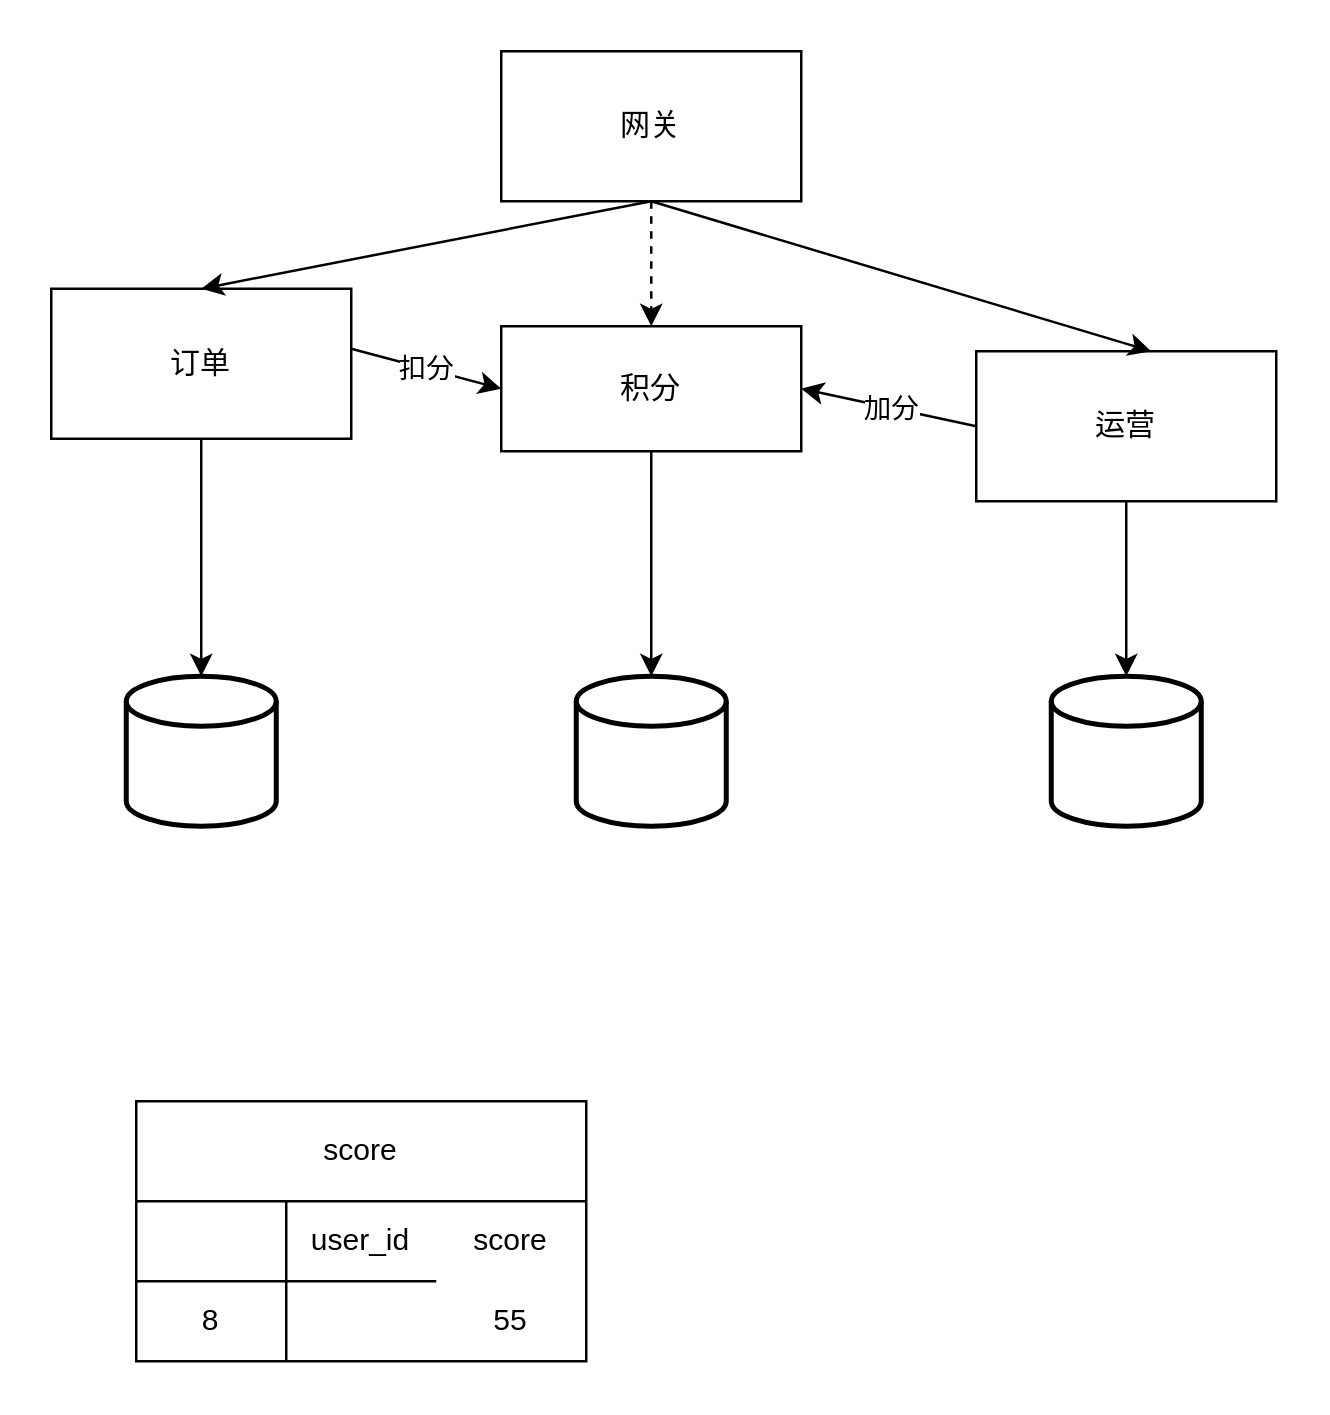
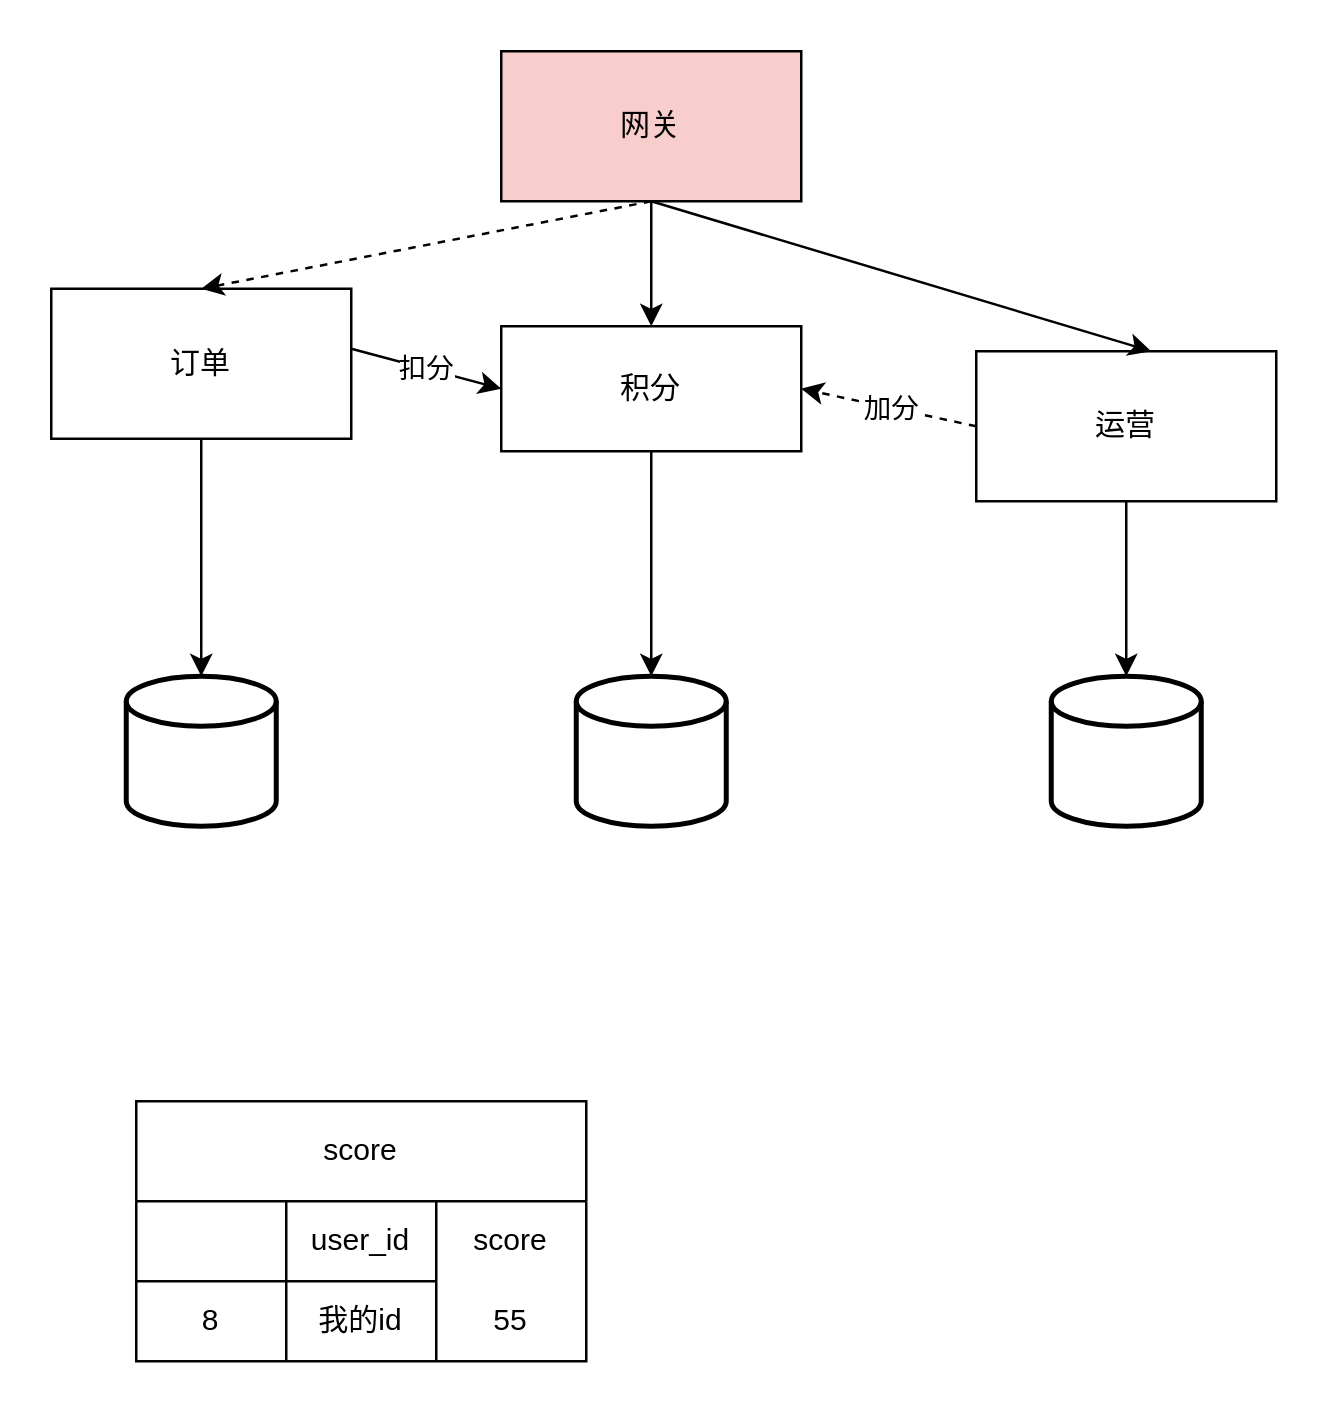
  <mxCell id="0" />
  <mxCell id="1" parent="0" />
  <mxCell id="2" value="订单" style="rounded=0;whiteSpace=wrap;html=1;" vertex="1" parent="1"><mxGeometry x="20" y="115" width="120" height="60" as="geometry" /></mxCell>
  <mxCell id="3" value="" style="strokeWidth=2;html=1;shape=mxgraph.flowchart.database;whiteSpace=wrap;" vertex="1" parent="1"><mxGeometry x="50" y="270" width="60" height="60" as="geometry" /></mxCell>
- <mxCell id="4" value="网关" style="rounded=0;whiteSpace=wrap;html=1;" vertex="1" parent="1"><mxGeometry x="200" y="20" width="120" height="60" as="geometry" /></mxCell>
+ <mxCell id="4" value="网关" style="rounded=0;whiteSpace=wrap;html=1;fillColor=#f8cecc;" vertex="1" parent="1"><mxGeometry x="200" y="20" width="120" height="60" as="geometry" /></mxCell>
  <mxCell id="5" value="积分" style="rounded=0;whiteSpace=wrap;html=1;" vertex="1" parent="1"><mxGeometry x="200" y="130" width="120" height="50" as="geometry" /></mxCell>
  <mxCell id="6" value="运营" style="rounded=0;whiteSpace=wrap;html=1;" vertex="1" parent="1"><mxGeometry x="390" y="140" width="120" height="60" as="geometry" /></mxCell>
  <mxCell id="7" value="" style="strokeWidth=2;html=1;shape=mxgraph.flowchart.database;whiteSpace=wrap;" vertex="1" parent="1"><mxGeometry x="230" y="270" width="60" height="60" as="geometry" /></mxCell>
  <mxCell id="8" value="" style="strokeWidth=2;html=1;shape=mxgraph.flowchart.database;whiteSpace=wrap;" vertex="1" parent="1"><mxGeometry x="420" y="270" width="60" height="60" as="geometry" /></mxCell>
  <mxCell id="9" value="扣分" style="endArrow=classic;html=1;entryX=0;entryY=0.5;entryDx=0;entryDy=0;exitX=1;exitY=0.4;exitDx=0;exitDy=0;exitPerimeter=0;" edge="1" parent="1" source="2" target="5"><mxGeometry width="50" height="50" relative="1" as="geometry"><mxPoint x="30" y="100" as="sourcePoint" /><mxPoint x="80" y="50" as="targetPoint" /></mxGeometry></mxCell>
- <mxCell id="10" value="" style="endArrow=classic;html=1;exitX=0;exitY=0.5;exitDx=0;exitDy=0;entryX=1;entryY=0.5;entryDx=0;entryDy=0;" edge="1" parent="1" source="6" target="5"><mxGeometry width="50" height="50" relative="1" as="geometry"><mxPoint x="330" y="270" as="sourcePoint" /><mxPoint x="380" y="220" as="targetPoint" /></mxGeometry></mxCell>
+ <mxCell id="10" value="" style="endArrow=classic;html=1;exitX=0;exitY=0.5;exitDx=0;exitDy=0;entryX=1;entryY=0.5;entryDx=0;entryDy=0;dashed=1;" edge="1" parent="1" source="6" target="5"><mxGeometry width="50" height="50" relative="1" as="geometry"><mxPoint x="330" y="270" as="sourcePoint" /><mxPoint x="380" y="220" as="targetPoint" /></mxGeometry></mxCell>
  <mxCell id="11" value="加分" style="edgeLabel;html=1;align=center;verticalAlign=middle;resizable=0;points=[];" vertex="1" connectable="0" parent="10"><mxGeometry x="-0.029" relative="1" as="geometry"><mxPoint as="offset" /></mxGeometry></mxCell>
  <mxCell id="12" value="" style="endArrow=classic;html=1;entryX=0.5;entryY=0;entryDx=0;entryDy=0;entryPerimeter=0;" edge="1" parent="1" source="2" target="3"><mxGeometry width="50" height="50" relative="1" as="geometry"><mxPoint x="-100" y="410" as="sourcePoint" /><mxPoint x="-50" y="360" as="targetPoint" /></mxGeometry></mxCell>
  <mxCell id="13" value="" style="endArrow=classic;html=1;entryX=0.5;entryY=0;entryDx=0;entryDy=0;entryPerimeter=0;exitX=0.5;exitY=1;exitDx=0;exitDy=0;" edge="1" parent="1" source="5" target="7"><mxGeometry width="50" height="50" relative="1" as="geometry"><mxPoint x="90" y="200" as="sourcePoint" /><mxPoint x="90" y="280" as="targetPoint" /></mxGeometry></mxCell>
  <mxCell id="14" value="" style="endArrow=classic;html=1;exitX=0.5;exitY=1;exitDx=0;exitDy=0;" edge="1" parent="1" source="6" target="8"><mxGeometry width="50" height="50" relative="1" as="geometry"><mxPoint x="270" y="200" as="sourcePoint" /><mxPoint x="274" y="280" as="targetPoint" /></mxGeometry></mxCell>
- <mxCell id="15" value="" style="endArrow=classic;html=1;entryX=0.5;entryY=0;entryDx=0;entryDy=0;exitX=0.5;exitY=1;exitDx=0;exitDy=0;" edge="1" parent="1" source="4" target="2"><mxGeometry width="50" height="50" relative="1" as="geometry"><mxPoint x="90" y="200" as="sourcePoint" /><mxPoint x="90" y="280" as="targetPoint" /></mxGeometry></mxCell>
- <mxCell id="16" value="" style="endArrow=classic;html=1;entryX=0.5;entryY=0;entryDx=0;entryDy=0;exitX=0.5;exitY=1;exitDx=0;exitDy=0;dashed=1;" edge="1" parent="1" source="4" target="5"><mxGeometry width="50" height="50" relative="1" as="geometry"><mxPoint x="270" y="90" as="sourcePoint" /><mxPoint x="90" y="140" as="targetPoint" /></mxGeometry></mxCell>
+ <mxCell id="15" value="" style="endArrow=classic;html=1;entryX=0.5;entryY=0;entryDx=0;entryDy=0;exitX=0.5;exitY=1;exitDx=0;exitDy=0;dashed=1;" edge="1" parent="1" source="4" target="2"><mxGeometry width="50" height="50" relative="1" as="geometry"><mxPoint x="90" y="200" as="sourcePoint" /><mxPoint x="90" y="280" as="targetPoint" /></mxGeometry></mxCell>
+ <mxCell id="16" value="" style="endArrow=classic;html=1;entryX=0.5;entryY=0;entryDx=0;entryDy=0;exitX=0.5;exitY=1;exitDx=0;exitDy=0;" edge="1" parent="1" source="4" target="5"><mxGeometry width="50" height="50" relative="1" as="geometry"><mxPoint x="270" y="90" as="sourcePoint" /><mxPoint x="90" y="140" as="targetPoint" /></mxGeometry></mxCell>
  <mxCell id="17" value="" style="endArrow=classic;html=1;entryX=0.583;entryY=0;entryDx=0;entryDy=0;entryPerimeter=0;" edge="1" parent="1" target="6"><mxGeometry width="50" height="50" relative="1" as="geometry"><mxPoint x="260" y="80" as="sourcePoint" /><mxPoint x="270" y="140" as="targetPoint" /></mxGeometry></mxCell>
  <mxCell id="18" value="score" style="shape=table;html=1;whiteSpace=wrap;startSize=40;container=1;collapsible=0;childLayout=tableLayout;" vertex="1" parent="1"><mxGeometry x="54" y="440" width="180" height="104" as="geometry" /></mxCell>
  <mxCell id="19" value="" style="shape=partialRectangle;html=1;whiteSpace=wrap;collapsible=0;dropTarget=0;pointerEvents=0;fillColor=none;top=0;left=0;bottom=0;right=0;points=[[0,0.5],[1,0.5]];portConstraint=eastwest;" vertex="1" parent="18"><mxGeometry y="40" width="180" height="32" as="geometry" /></mxCell>
  <mxCell id="20" value="user_id" style="shape=partialRectangle;html=1;whiteSpace=wrap;connectable=0;fillColor=none;top=0;left=0;bottom=0;right=0;overflow=hidden;" vertex="1" parent="19"><mxGeometry x="60" width="60" height="32" as="geometry" /></mxCell>
  <mxCell id="21" value="score" style="shape=partialRectangle;html=1;whiteSpace=wrap;connectable=0;fillColor=none;top=0;left=0;bottom=0;right=0;overflow=hidden;" vertex="1" parent="19"><mxGeometry x="120" width="60" height="32" as="geometry" /></mxCell>
  <mxCell id="22" value="" style="shape=partialRectangle;html=1;whiteSpace=wrap;collapsible=0;dropTarget=0;pointerEvents=0;fillColor=none;top=0;left=0;bottom=0;right=0;points=[[0,0.5],[1,0.5]];portConstraint=eastwest;" vertex="1" parent="18"><mxGeometry y="72" width="180" height="32" as="geometry" /></mxCell>
  <mxCell id="23" value="8" style="shape=partialRectangle;html=1;whiteSpace=wrap;connectable=0;fillColor=none;top=0;left=0;bottom=0;right=0;overflow=hidden;" vertex="1" parent="22"><mxGeometry width="60" height="32" as="geometry" /></mxCell>
+ <mxCell id="24" value="我的id" style="shape=partialRectangle;html=1;whiteSpace=wrap;connectable=0;fillColor=none;top=0;left=0;bottom=0;right=0;overflow=hidden;" vertex="1" parent="22"><mxGeometry x="60" width="60" height="32" as="geometry" /></mxCell>
  <mxCell id="25" value="55" style="shape=partialRectangle;html=1;whiteSpace=wrap;connectable=0;fillColor=none;top=0;left=0;bottom=0;right=0;overflow=hidden;" vertex="1" parent="22"><mxGeometry x="120" width="60" height="32" as="geometry" /></mxCell>
